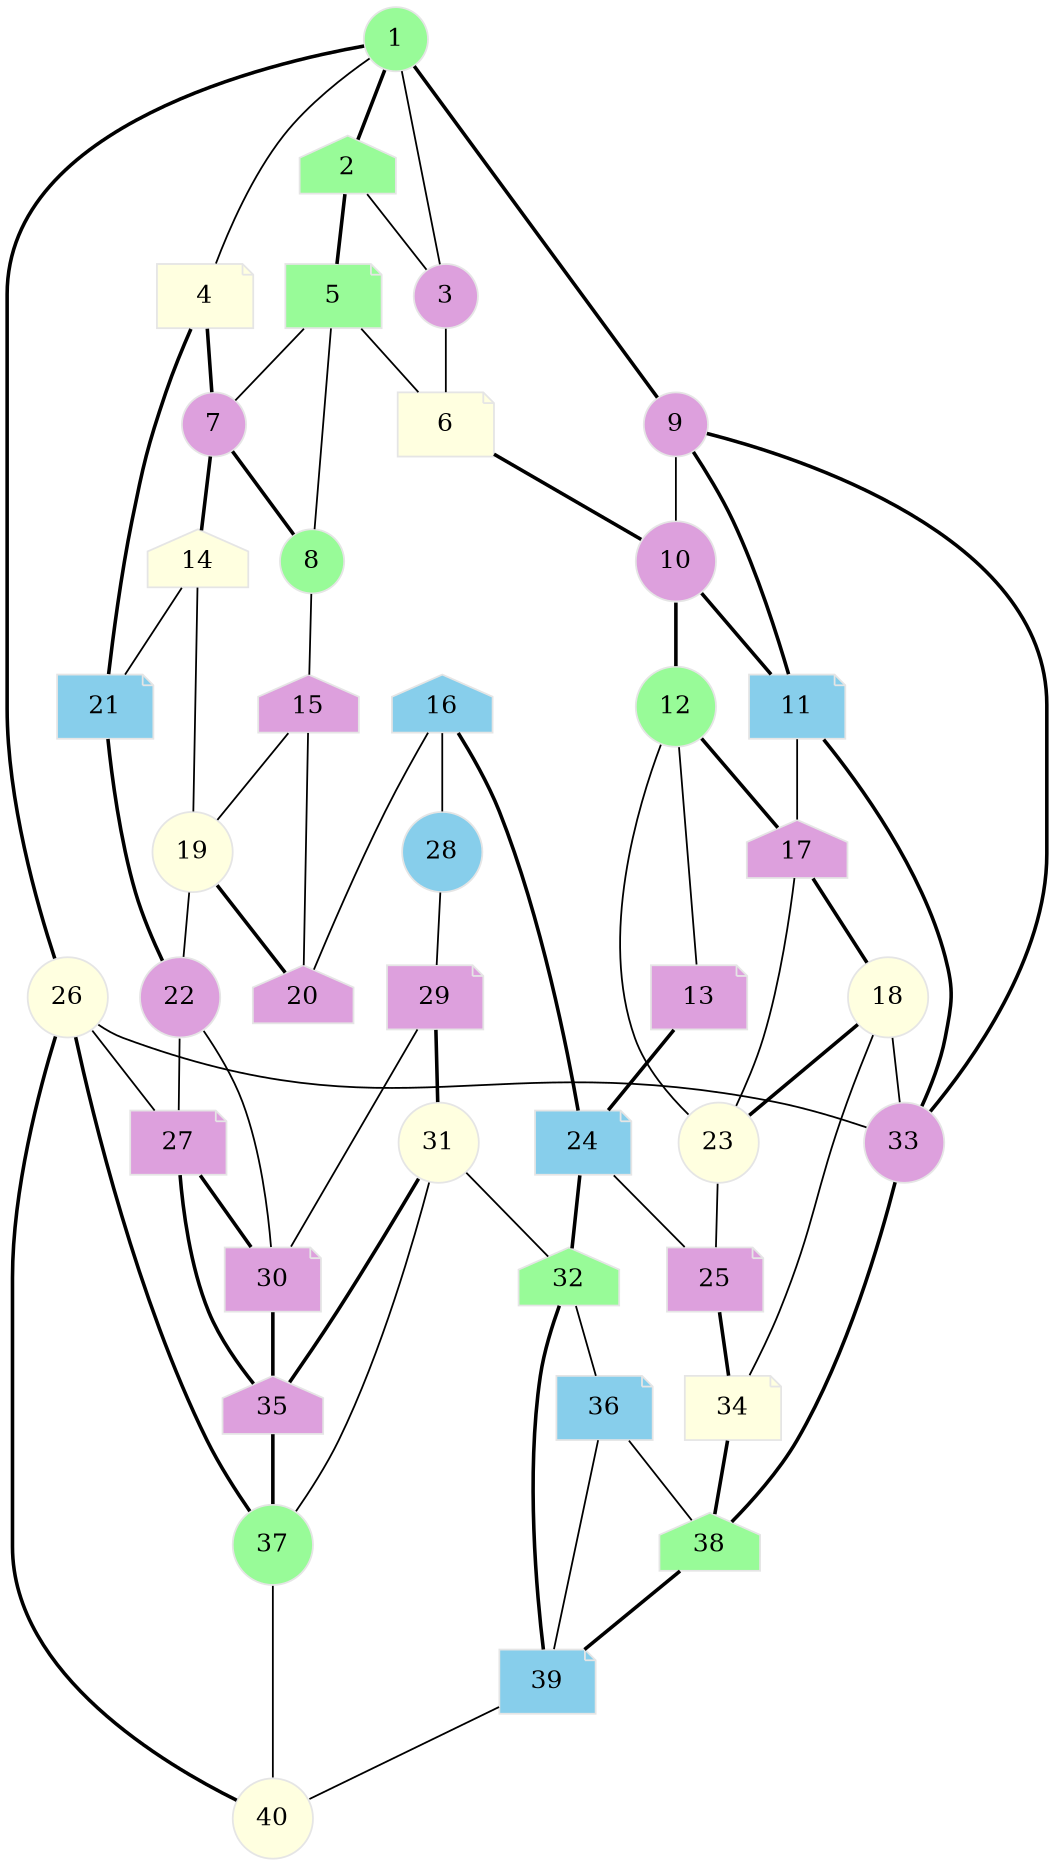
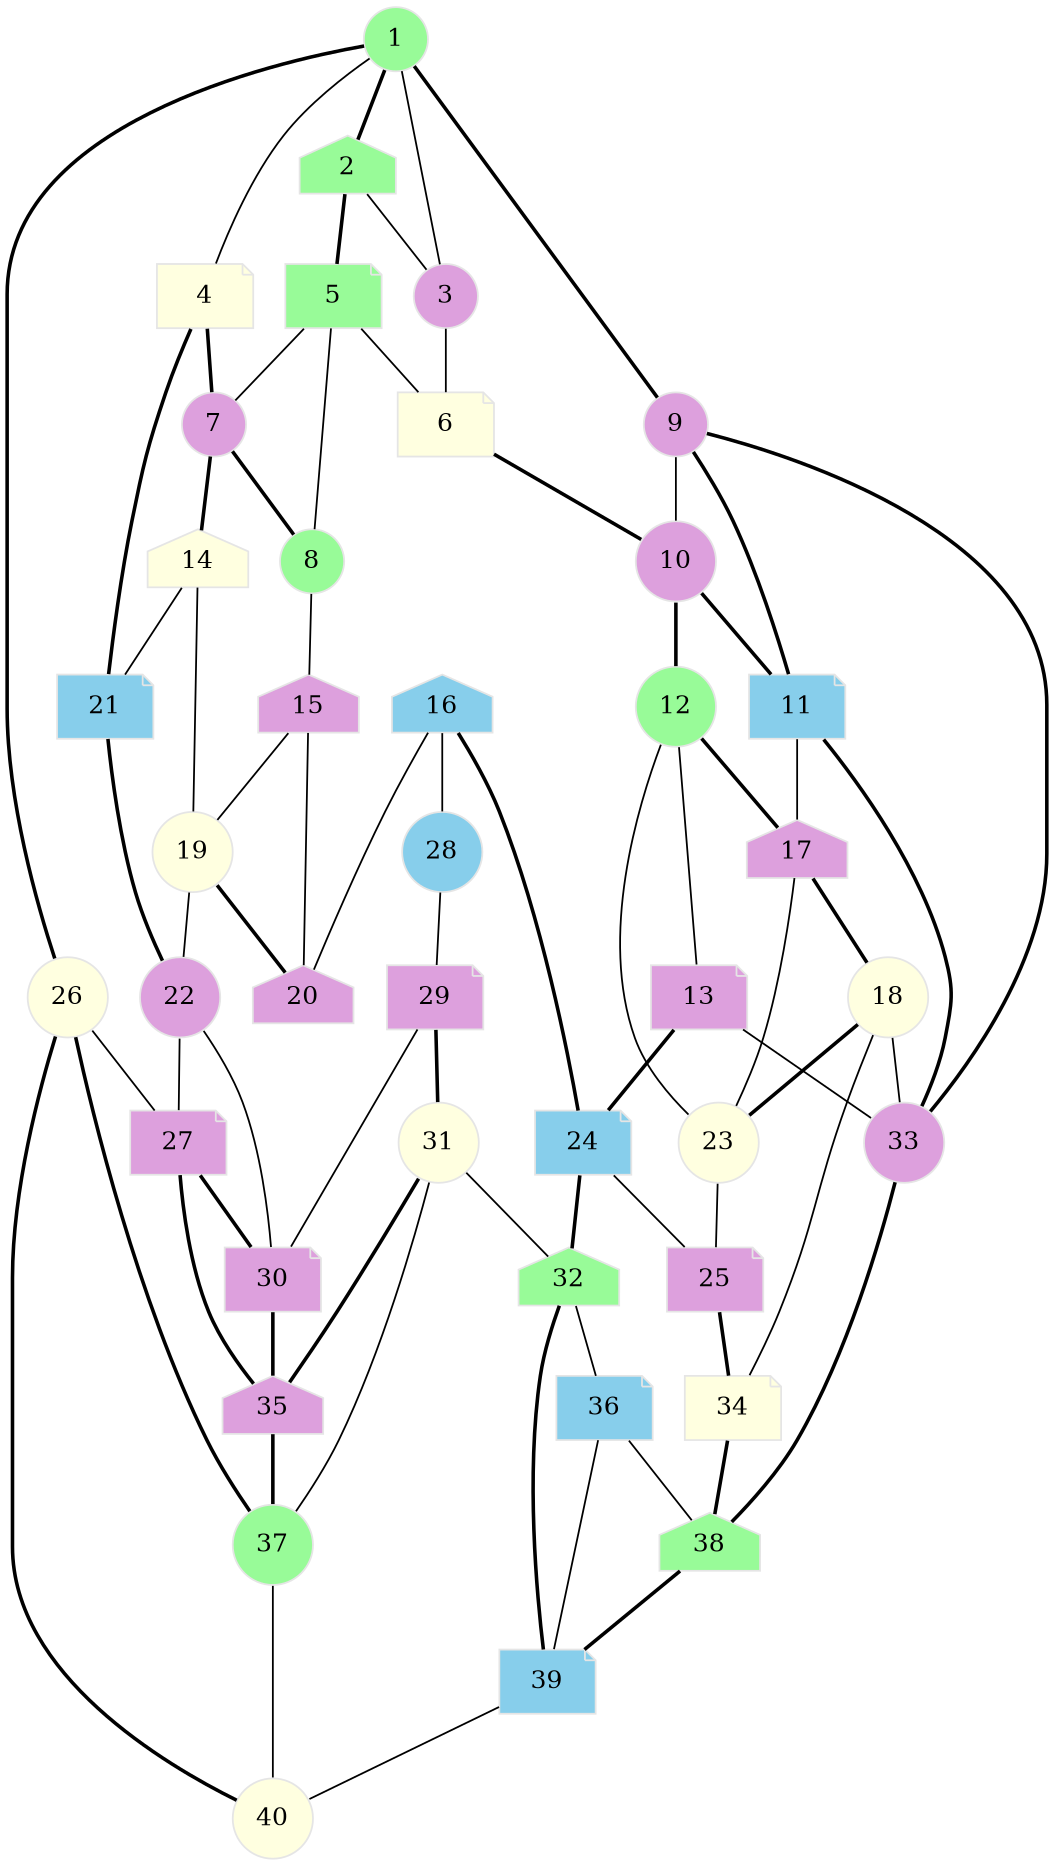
  graph {
    node [color=gray90 fillcolor=plum shape=circle style=filled]
    edge [style=solid weight=1.0]
    1 [fillcolor=palegreen]
    2 [fillcolor=palegreen shape=house]
    3
    4 [fillcolor=lightyellow shape=note]
    9
    26 [fillcolor=lightyellow]
    5 [fillcolor=palegreen shape=note]
    6 [fillcolor=lightyellow shape=note]
    7
    21 [fillcolor=skyblue shape=note]
    10
    11 [fillcolor=skyblue shape=note]
    33
    27 [shape=note]
    37 [fillcolor=palegreen]
    40 [fillcolor=lightyellow]
    8 [fillcolor=palegreen]
    14 [fillcolor=lightyellow shape=house]
    22
    15 [shape=house]
    12 [fillcolor=palegreen]
    13 [shape=note]
    24 [fillcolor=skyblue shape=note]
    19 [fillcolor=lightyellow]
    20 [shape=house]
    17 [shape=house]
    38 [fillcolor=palegreen shape=house]
    23 [fillcolor=lightyellow]
    18 [fillcolor=lightyellow]
    25 [shape=note]
    32 [fillcolor=palegreen shape=house]
    16 [fillcolor=skyblue shape=house]
    28 [fillcolor=skyblue]
    29 [shape=note]
    34 [fillcolor=lightyellow shape=note]
    30 [shape=note]
    35 [shape=house]
    36 [fillcolor=skyblue shape=note]
    39 [fillcolor=skyblue shape=note]
    31 [fillcolor=lightyellow]
    1 -- 2 [style=bold]
    1 -- 3
    1 -- 4
    1 -- 9 [style=bold weight=2.0]
    1 -- 26 [style=bold]
    2 -- 3
    2 -- 5 [style=bold]
    3 -- 6
    4 -- 7 [style=bold]
    4 -- 21 [style=bold]
    9 -- 10
    9 -- 11 [style=bold]
    9 -- 33 [style=bold]
-   26 -- 33
+   13 -- 33
    26 -- 27
    26 -- 37 [style=bold]
    26 -- 40 [style=bold]
    5 -- 6
    5 -- 7
    5 -- 8
    6 -- 10 [style=bold]
    7 -- 8 [style=bold]
    7 -- 14 [style=bold]
    21 -- 22 [style=bold]
    10 -- 11 [style=bold]
    10 -- 12 [style=bold]
    11 -- 33 [style=bold]
    11 -- 17
    33 -- 38 [style=bold]
    27 -- 30 [style=bold]
    27 -- 35 [style=bold]
    37 -- 40
    8 -- 15 [weight=2.0]
    14 -- 21 [weight=2.0]
    14 -- 19
    22 -- 27
    22 -- 30
    15 -- 19
    15 -- 20
    12 -- 13
    12 -- 17 [style=bold]
    12 -- 23
    13 -- 24 [style=bold]
    24 -- 25
    24 -- 32 [style=bold]
    19 -- 22
    19 -- 20 [style=bold]
    17 -- 23
    17 -- 18 [style=bold]
    38 -- 39 [style=bold]
    23 -- 25
    18 -- 33
    18 -- 23 [style=bold]
    18 -- 34
    25 -- 34 [style=bold weight=2.0]
    32 -- 36
    32 -- 39 [style=bold]
    16 -- 24 [style=bold]
    16 -- 20
    16 -- 28
    28 -- 29 [weight=2.0]
    29 -- 30
    29 -- 31 [style=bold]
    34 -- 38 [style=bold]
    30 -- 35 [style=bold]
    35 -- 37 [style=bold]
    36 -- 38
    36 -- 39
    39 -- 40
    31 -- 37
    31 -- 32
    31 -- 35 [style=bold]
  }
